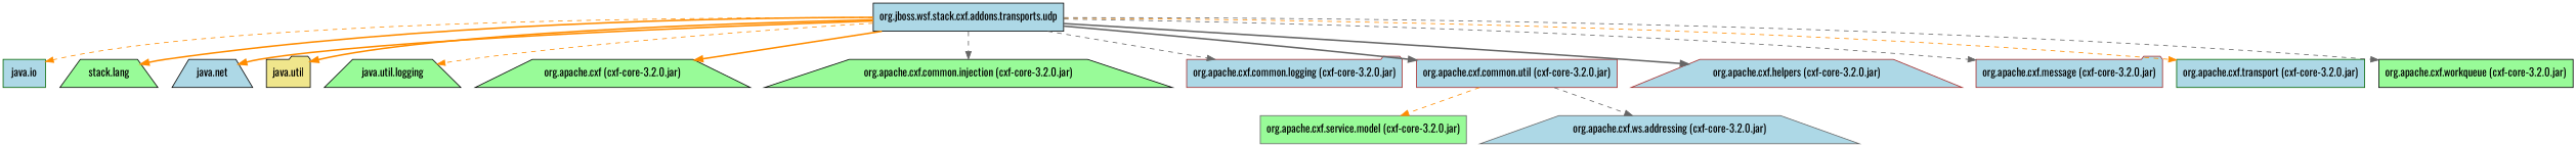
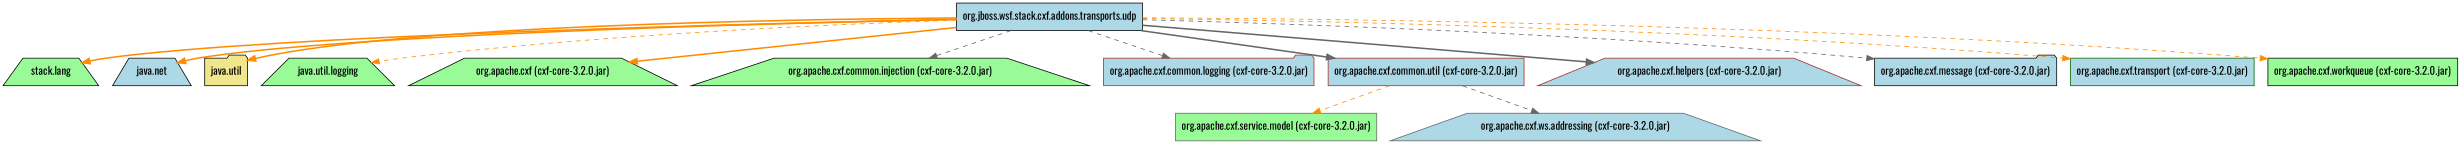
  digraph {
    fontname=Oswald
    node [color=black fillcolor=lightblue fontname=Oswald shape=trapezium style=filled]
    edge [color=darkorange fontname=Oswald style=dashed]
    "org.jboss.wsf.stack.cxf.addons.transports.udp" [shape=box]
-   "java.io" [color=darkgreen shape=box]
    n3 [fillcolor=palegreen label="stack.lang"]
    "java.net"
    "java.util" [fillcolor=khaki shape=folder]
    "java.util.logging" [fillcolor=palegreen]
    "org.apache.cxf (cxf-core-3.2.0.jar)" [fillcolor=palegreen]
    "org.apache.cxf.common.injection (cxf-core-3.2.0.jar)" [fillcolor=palegreen]
    "org.apache.cxf.common.logging (cxf-core-3.2.0.jar)" [color=brown shape=folder]
    "org.apache.cxf.common.util (cxf-core-3.2.0.jar)" [color=brown shape=box]
    "org.apache.cxf.helpers (cxf-core-3.2.0.jar)" [color=brown]
-   "org.apache.cxf.message (cxf-core-3.2.0.jar)" [color=brown shape=folder]
+   "org.apache.cxf.message (cxf-core-3.2.0.jar)" [shape=folder]
    "org.apache.cxf.transport (cxf-core-3.2.0.jar)" [color=darkgreen shape=box]
    "org.apache.cxf.workqueue (cxf-core-3.2.0.jar)" [fillcolor=palegreen shape=box]
    "org.apache.cxf.service.model (cxf-core-3.2.0.jar)" [color=gray40 fillcolor=palegreen shape=box]
    "org.apache.cxf.ws.addressing (cxf-core-3.2.0.jar)" [color=gray40]
-   "org.jboss.wsf.stack.cxf.addons.transports.udp" -> "java.io"
    "org.jboss.wsf.stack.cxf.addons.transports.udp" -> n3 [style=bold]
    "org.jboss.wsf.stack.cxf.addons.transports.udp" -> "java.net" [style=bold]
    "org.jboss.wsf.stack.cxf.addons.transports.udp" -> "java.util" [style=bold]
    "org.jboss.wsf.stack.cxf.addons.transports.udp" -> "java.util.logging"
    "org.jboss.wsf.stack.cxf.addons.transports.udp" -> "org.apache.cxf (cxf-core-3.2.0.jar)" [style=bold]
    "org.jboss.wsf.stack.cxf.addons.transports.udp" -> "org.apache.cxf.common.injection (cxf-core-3.2.0.jar)" [color=gray40]
    "org.jboss.wsf.stack.cxf.addons.transports.udp" -> "org.apache.cxf.common.logging (cxf-core-3.2.0.jar)" [color=gray40]
    "org.jboss.wsf.stack.cxf.addons.transports.udp" -> "org.apache.cxf.common.util (cxf-core-3.2.0.jar)" [color=gray40 style=bold]
    "org.jboss.wsf.stack.cxf.addons.transports.udp" -> "org.apache.cxf.helpers (cxf-core-3.2.0.jar)" [color=gray40 style=bold]
    "org.jboss.wsf.stack.cxf.addons.transports.udp" -> "org.apache.cxf.message (cxf-core-3.2.0.jar)" [color=gray40]
    "org.jboss.wsf.stack.cxf.addons.transports.udp" -> "org.apache.cxf.transport (cxf-core-3.2.0.jar)"
-   "org.jboss.wsf.stack.cxf.addons.transports.udp" -> "org.apache.cxf.workqueue (cxf-core-3.2.0.jar)" [color=gray40]
+   "org.jboss.wsf.stack.cxf.addons.transports.udp" -> "org.apache.cxf.workqueue (cxf-core-3.2.0.jar)"
    "org.apache.cxf.common.util (cxf-core-3.2.0.jar)" -> "org.apache.cxf.service.model (cxf-core-3.2.0.jar)"
    "org.apache.cxf.common.util (cxf-core-3.2.0.jar)" -> "org.apache.cxf.ws.addressing (cxf-core-3.2.0.jar)" [color=gray40]
  }
